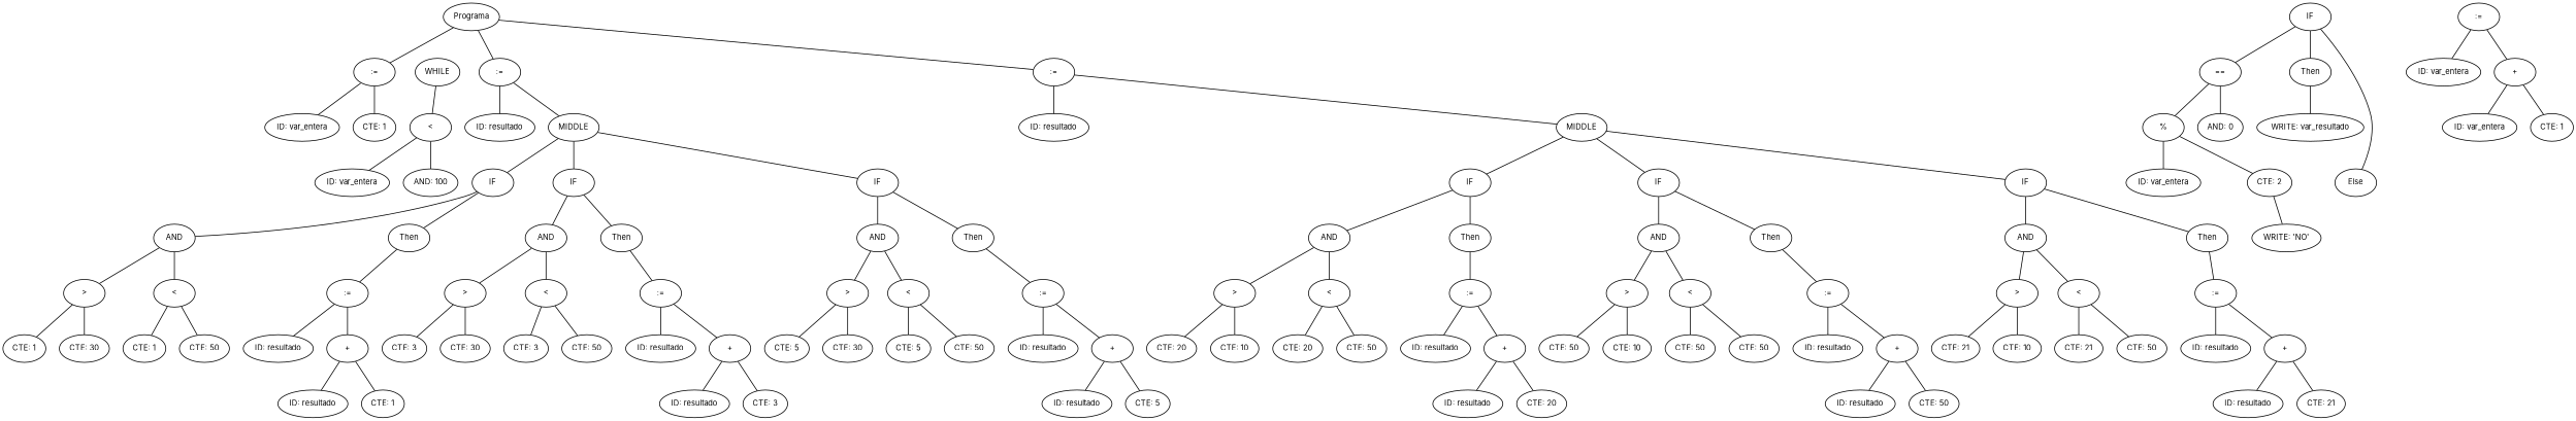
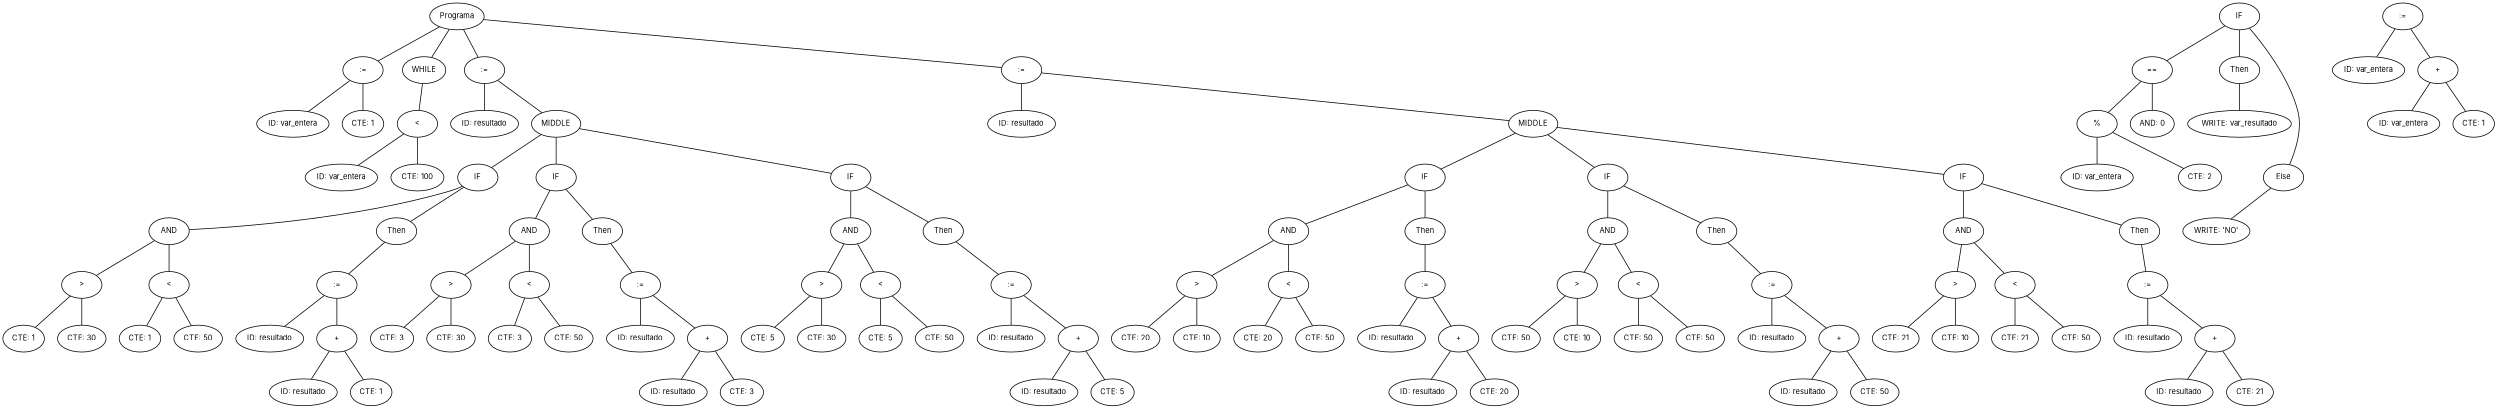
  graph {
    fontname=Inter
    rankdir=TB
    node [fontname=Inter fontsize=10 shape=ellipse]
    edge [arrowhead=vee fontname=Inter]
    n1 [label=Programa]
    n2 [label=":="]
    n3 [label=WHILE]
    n4 [label=":="]
    n5 [label=":="]
    n6 [label="ID: var_entera"]
    n7 [label="CTE: 1"]
    n8 [label="<"]
    n9 [label="ID: resultado"]
    n10 [label=MIDDLE]
    n11 [label="ID: resultado"]
    n12 [label=MIDDLE]
    n13 [label="ID: var_entera"]
-   n14 [label="AND: 100"]
+   n14 [label="CTE: 100"]
    n15 [label=IF]
    n16 [label="=="]
    n17 [label=Then]
    n18 [label=Else]
    n19 [label=":="]
    n20 [label="ID: var_entera"]
    n21 [label="+"]
    n22 [label="%"]
    n23 [label="AND: 0"]
    n24 [label="WRITE: var_resultado"]
    n25 [label="WRITE: 'NO'"]
    n26 [label="ID: var_entera"]
    n27 [label="CTE: 2"]
    n28 [label="ID: var_entera"]
    n29 [label="CTE: 1"]
    n30 [label=IF]
    n31 [label=IF]
    n32 [label=IF]
    n33 [label=AND]
    n34 [label=Then]
    n35 [label=AND]
    n36 [label=Then]
    n37 [label=AND]
    n38 [label=Then]
    n39 [label=">"]
    n40 [label="<"]
    n41 [label=":="]
    n42 [label="CTE: 1"]
    n43 [label="CTE: 30"]
    n44 [label="CTE: 1"]
    n45 [label="CTE: 50"]
    n46 [label="ID: resultado"]
    n47 [label="+"]
    n48 [label="ID: resultado"]
    n49 [label="CTE: 1"]
    n50 [label=">"]
    n51 [label="<"]
    n52 [label=":="]
    n53 [label="CTE: 3"]
    n54 [label="CTE: 30"]
    n55 [label="CTE: 3"]
    n56 [label="CTE: 50"]
    n57 [label="ID: resultado"]
    n58 [label="+"]
    n59 [label="ID: resultado"]
    n60 [label="CTE: 3"]
    n61 [label=">"]
    n62 [label="<"]
    n63 [label=":="]
    n64 [label="CTE: 5"]
    n65 [label="CTE: 30"]
    n66 [label="CTE: 5"]
    n67 [label="CTE: 50"]
    n68 [label="ID: resultado"]
    n69 [label="+"]
    n70 [label="ID: resultado"]
    n71 [label="CTE: 5"]
    n72 [label=IF]
    n73 [label=IF]
    n74 [label=IF]
    n75 [label=AND]
    n76 [label=Then]
    n77 [label=AND]
    n78 [label=Then]
    n79 [label=AND]
    n80 [label=Then]
    n81 [label=">"]
    n82 [label="<"]
    n83 [label=":="]
    n84 [label="CTE: 20"]
    n85 [label="CTE: 10"]
    n86 [label="CTE: 20"]
    n87 [label="CTE: 50"]
    n88 [label="ID: resultado"]
    n89 [label="+"]
    n90 [label="ID: resultado"]
    n91 [label="CTE: 20"]
    n92 [label=">"]
    n93 [label="<"]
    n94 [label=":="]
    n95 [label="CTE: 50"]
    n96 [label="CTE: 10"]
    n97 [label="CTE: 50"]
    n98 [label="CTE: 50"]
    n99 [label="ID: resultado"]
    n100 [label="+"]
    n101 [label="ID: resultado"]
    n102 [label="CTE: 50"]
    n103 [label=">"]
    n104 [label="<"]
    n105 [label=":="]
    n106 [label="CTE: 21"]
    n107 [label="CTE: 10"]
    n108 [label="CTE: 21"]
    n109 [label="CTE: 50"]
    n110 [label="ID: resultado"]
    n111 [label="+"]
    n112 [label="ID: resultado"]
    n113 [label="CTE: 21"]
    n1 -- n2
+   n1 -- n3
    n1 -- n4
    n1 -- n5
    n2 -- n6
    n2 -- n7
    n3 -- n8
    n4 -- n9
    n4 -- n10
    n5 -- n11
    n5 -- n12
    n8 -- n13
    n8 -- n14
    n10 -- n30
    n10 -- n31
    n10 -- n32
    n12 -- n72
    n12 -- n73
    n12 -- n74
    n15 -- n16
    n15 -- n17
    n15 -- n18
    n16 -- n22
    n16 -- n23
    n17 -- n24
-   n27 -- n25
+   n18 -- n25
    n19 -- n20
    n19 -- n21
    n21 -- n28
    n21 -- n29
    n22 -- n26
    n22 -- n27
    n30 -- n33
    n30 -- n34
    n31 -- n35
    n31 -- n36
    n32 -- n37
    n32 -- n38
    n33 -- n39
    n33 -- n40
    n34 -- n41
    n35 -- n50
    n35 -- n51
    n36 -- n52
    n37 -- n61
    n37 -- n62
    n38 -- n63
    n39 -- n42
    n39 -- n43
    n40 -- n44
    n40 -- n45
    n41 -- n46
    n41 -- n47
    n47 -- n48
    n47 -- n49
    n50 -- n53
    n50 -- n54
    n51 -- n55
    n51 -- n56
    n52 -- n57
    n52 -- n58
    n58 -- n59
    n58 -- n60
    n61 -- n64
    n61 -- n65
    n62 -- n66
    n62 -- n67
    n63 -- n68
    n63 -- n69
    n69 -- n70
    n69 -- n71
    n72 -- n75
    n72 -- n76
    n73 -- n77
    n73 -- n78
    n74 -- n79
    n74 -- n80
    n75 -- n81
    n75 -- n82
    n76 -- n83
    n77 -- n92
    n77 -- n93
    n78 -- n94
    n79 -- n103
    n79 -- n104
    n80 -- n105
    n81 -- n84
    n81 -- n85
    n82 -- n86
    n82 -- n87
    n83 -- n88
    n83 -- n89
    n89 -- n90
    n89 -- n91
    n92 -- n95
    n92 -- n96
    n93 -- n97
    n93 -- n98
    n94 -- n99
    n94 -- n100
    n100 -- n101
    n100 -- n102
    n103 -- n106
    n103 -- n107
    n104 -- n108
    n104 -- n109
    n105 -- n110
    n105 -- n111
    n111 -- n112
    n111 -- n113
  }
